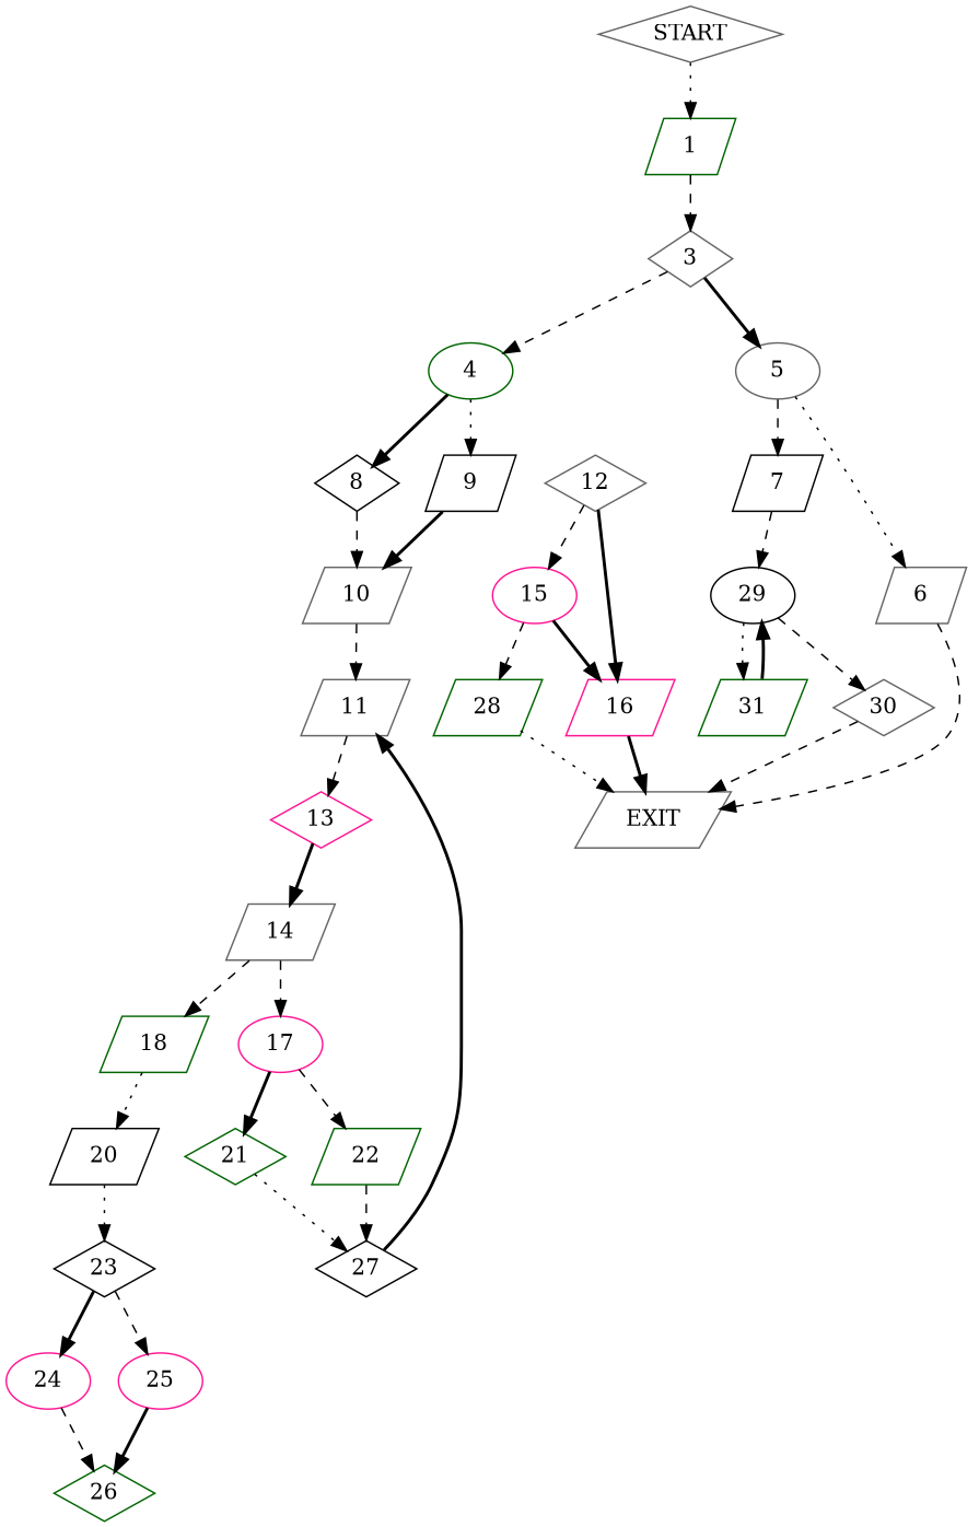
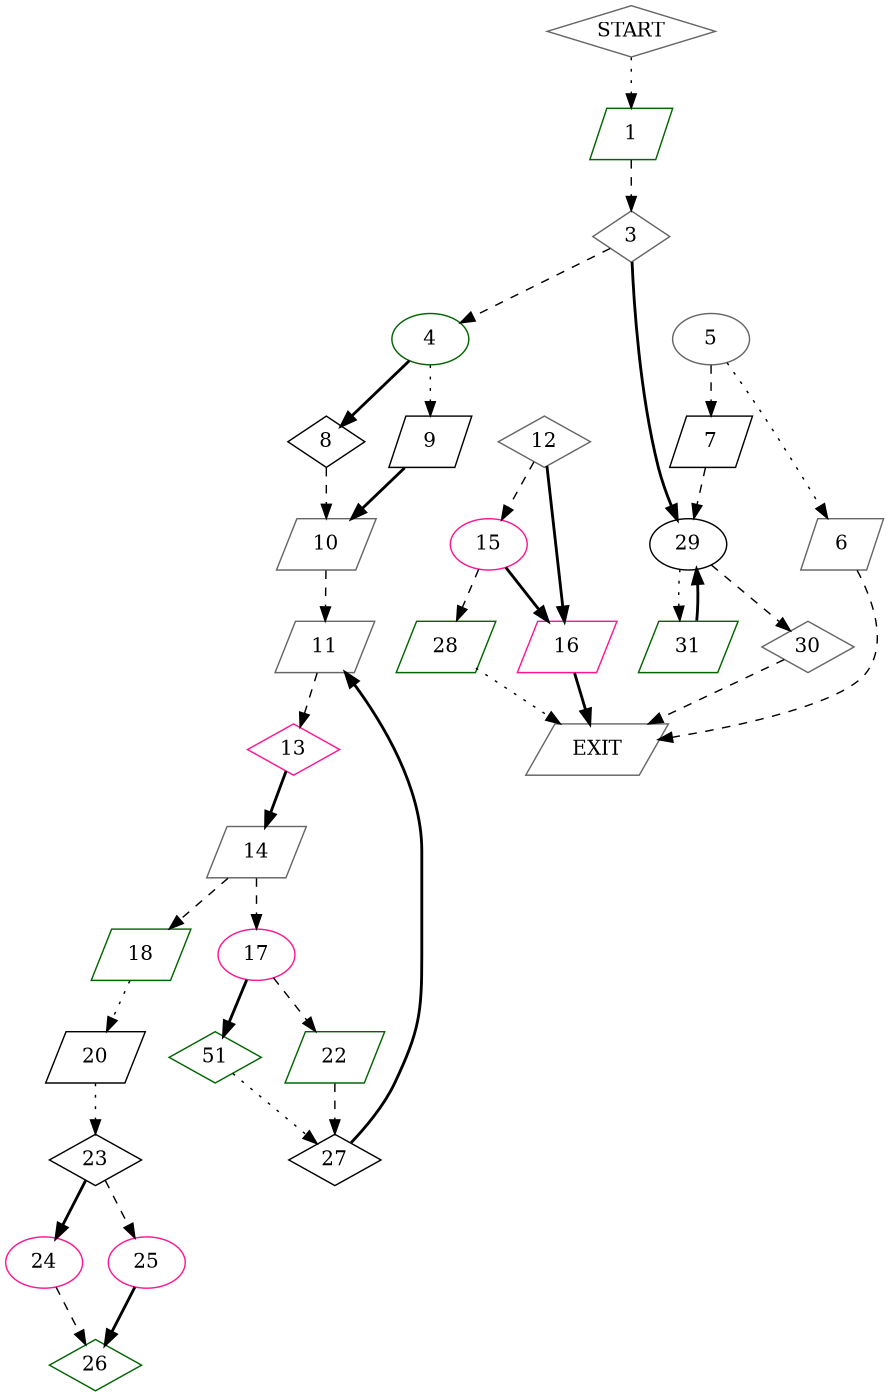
  digraph {
    node [color=gray40 shape=parallelogram]
    edge [style=dashed]
    n1 [label=START shape=diamond]
    1 [color=darkgreen]
    3 [shape=diamond]
    n4 [label=EXIT]
    4 [color=darkgreen shape=ellipse]
    5 [shape=ellipse]
    8 [color=black shape=diamond]
    9 [color=black]
    6
    7 [color=black]
    10
    29 [color=black shape=ellipse]
    30 [shape=diamond]
    31 [color=darkgreen]
    11
    13 [color=deeppink shape=diamond]
    12 [shape=diamond]
    15 [color=deeppink shape=ellipse]
    16 [color=deeppink]
    14
    28 [color=darkgreen]
    17 [color=deeppink shape=ellipse]
    18 [color=darkgreen]
-   21 [color=darkgreen shape=diamond]
+   21 [color=darkgreen shape=diamond label=51]
    22 [color=darkgreen]
    20 [color=black]
    27 [color=black shape=diamond]
    23 [color=black shape=diamond]
    24 [color=deeppink shape=ellipse]
    25 [color=deeppink shape=ellipse]
    26 [color=darkgreen shape=diamond]
    n1 -> 1 [style=dotted]
    1 -> 3
    3 -> 4
-   3 -> 5 [style=bold]
+   3 -> 29 [style=bold]
    4 -> 8 [style=bold]
    4 -> 9 [style=dotted]
    5 -> 6 [style=dotted]
    5 -> 7
    8 -> 10
    9 -> 10 [style=bold]
    6 -> n4
    7 -> 29
    10 -> 11
    29 -> 30
    29 -> 31 [style=dotted]
    30 -> n4
    31 -> 29 [style=bold]
    11 -> 13
    13 -> 14 [style=bold]
    12 -> 15
    12 -> 16 [style=bold]
    15 -> 16 [style=bold]
    15 -> 28
    16 -> n4 [style=bold]
    14 -> 17
    14 -> 18
    28 -> n4 [style=dotted]
    17 -> 21 [style=bold]
    17 -> 22
    18 -> 20 [style=dotted]
    21 -> 27 [style=dotted]
    22 -> 27
    20 -> 23 [style=dotted]
    27 -> 11 [style=bold]
    23 -> 24 [style=bold]
    23 -> 25
    24 -> 26
    25 -> 26 [style=bold]
  }
